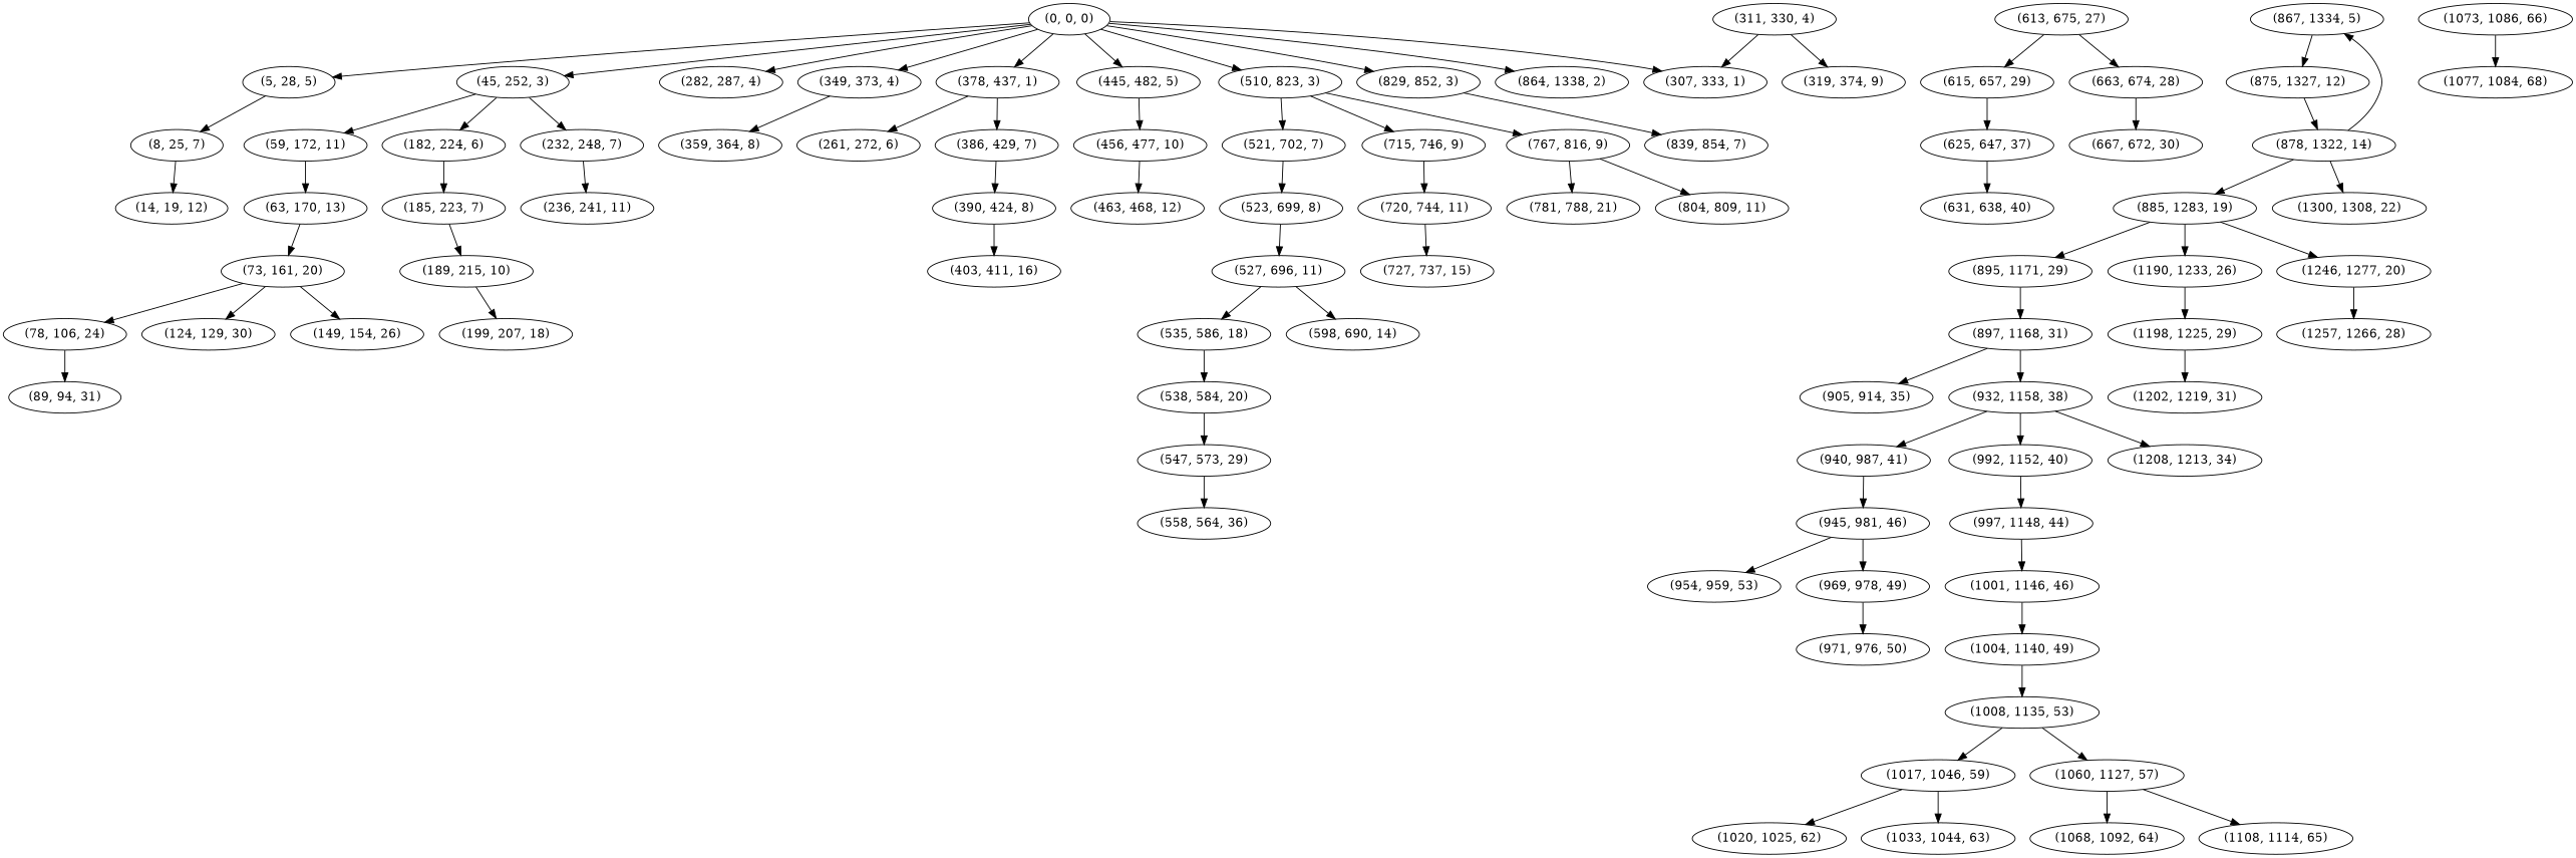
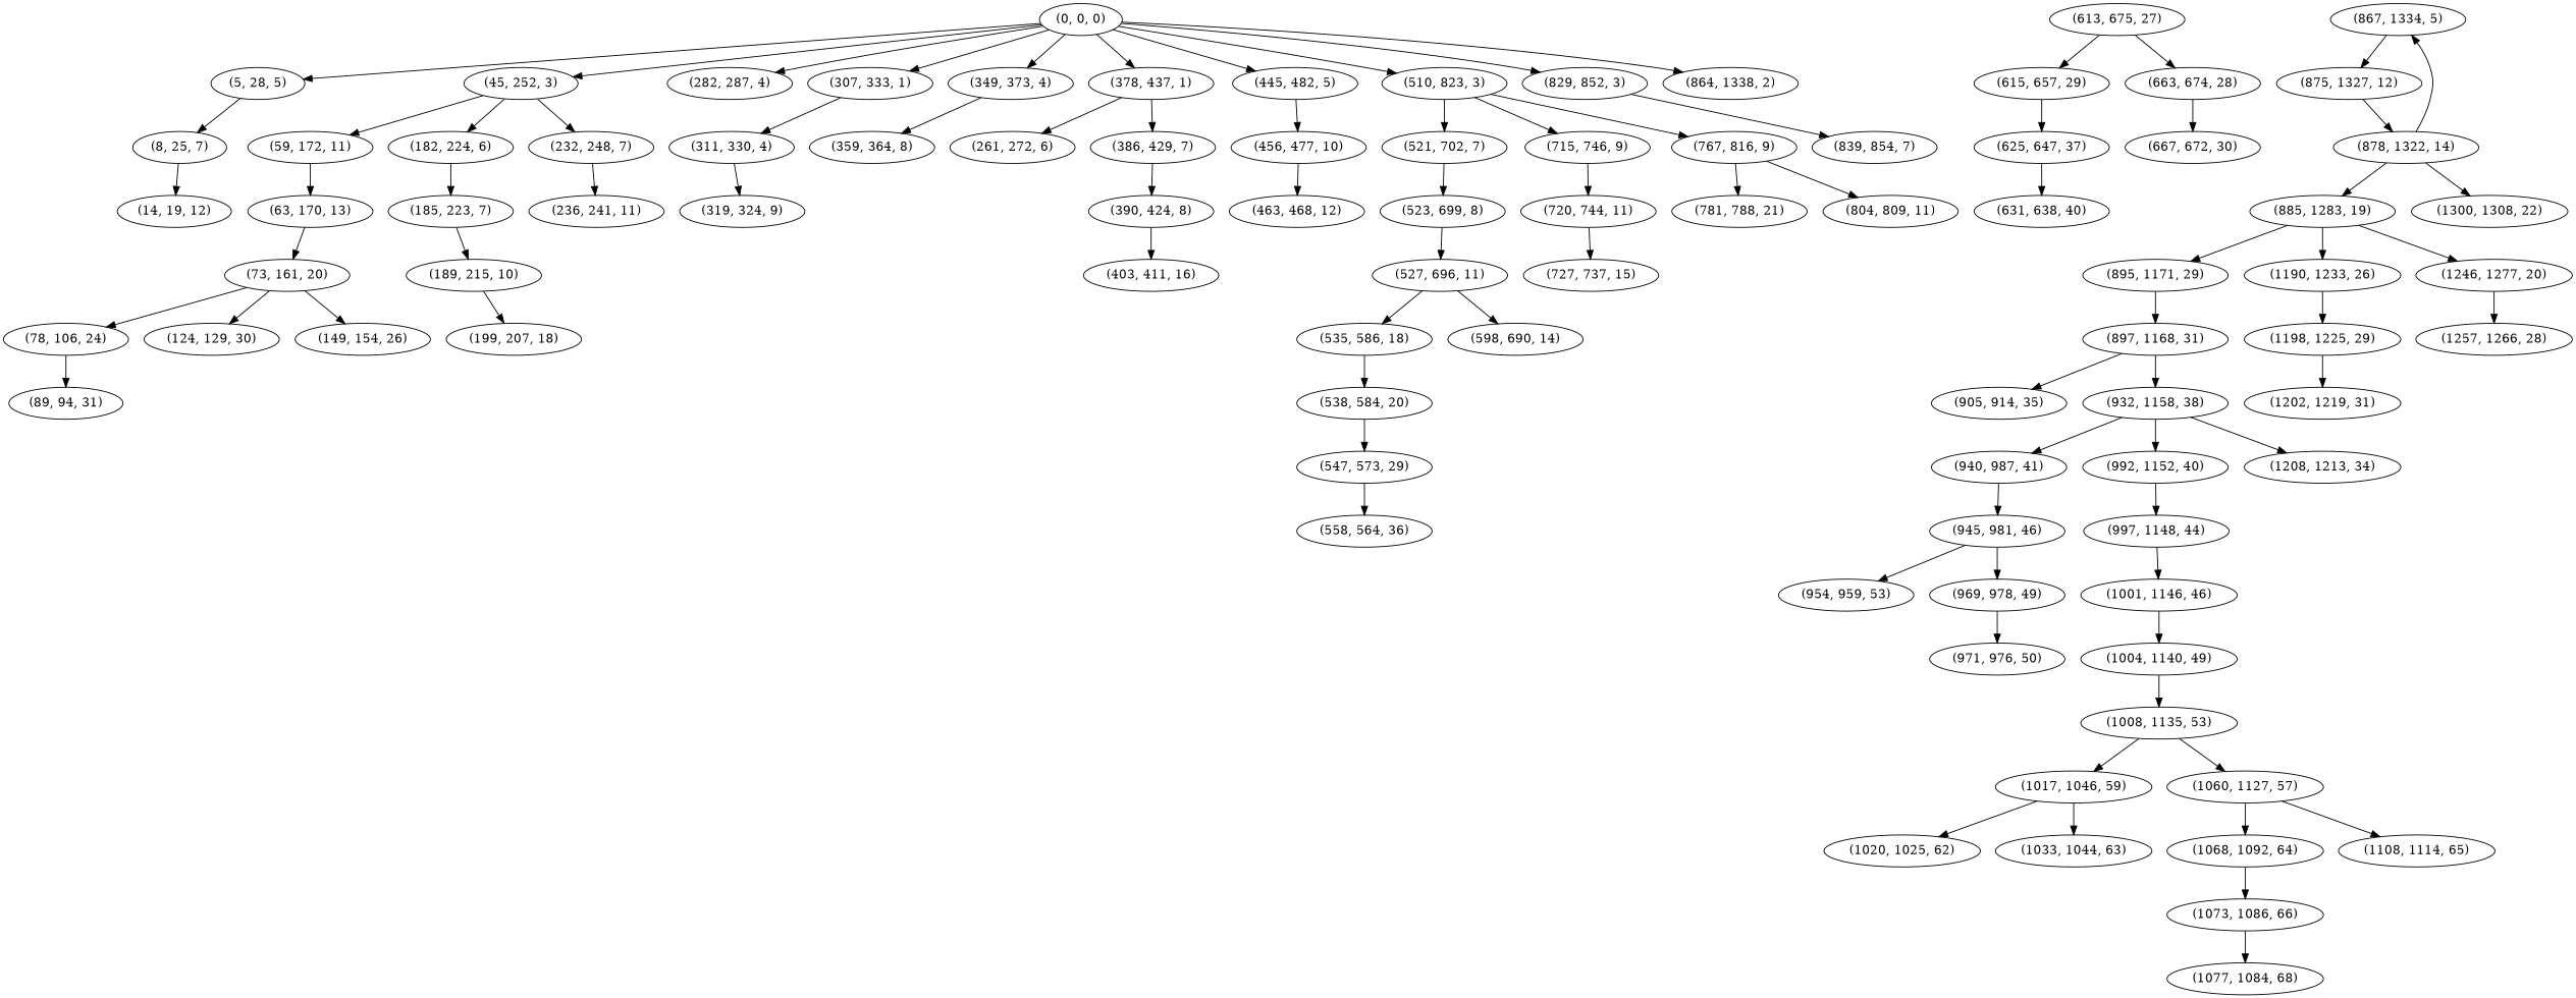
  digraph {
    "(0, 0, 0)"
    "(5, 28, 5)"
    "(45, 252, 3)"
    "(282, 287, 4)"
    "(307, 333, 1)"
    "(349, 373, 4)"
    "(378, 437, 1)"
    "(445, 482, 5)"
    "(510, 823, 3)"
    "(829, 852, 3)"
    "(864, 1338, 2)"
    "(8, 25, 7)"
    "(59, 172, 11)"
    "(182, 224, 6)"
    "(232, 248, 7)"
    "(311, 330, 4)"
    "(359, 364, 8)"
    "(261, 272, 6)"
    "(386, 429, 7)"
    "(456, 477, 10)"
    "(521, 702, 7)"
    "(715, 746, 9)"
    "(767, 816, 9)"
    n24 [label="(839, 854, 7)"]
    "(14, 19, 12)"
    "(63, 170, 13)"
    "(185, 223, 7)"
    "(236, 241, 11)"
    "(73, 161, 20)"
    "(78, 106, 24)"
    "(124, 129, 30)"
    "(149, 154, 26)"
    "(89, 94, 31)"
    "(189, 215, 10)"
    "(199, 207, 18)"
-   "(319, 324, 9)" [label="(319, 374, 9)"]
+   "(319, 324, 9)"
    "(390, 424, 8)"
    "(403, 411, 16)"
    "(463, 468, 12)"
    "(523, 699, 8)"
    "(720, 744, 11)"
    "(781, 788, 21)"
    "(804, 809, 11)"
    "(527, 696, 11)"
    "(535, 586, 18)"
    "(598, 690, 14)"
    "(538, 584, 20)"
    "(547, 573, 29)"
    "(558, 564, 36)"
    "(613, 675, 27)"
    "(615, 657, 29)"
    "(663, 674, 28)"
    "(625, 647, 37)"
    "(667, 672, 30)"
    "(631, 638, 40)"
    "(727, 737, 15)"
    "(867, 1334, 5)"
    "(875, 1327, 12)"
    "(878, 1322, 14)"
    "(885, 1283, 19)"
    "(1300, 1308, 22)"
    "(895, 1171, 29)"
    "(1190, 1233, 26)"
    "(1246, 1277, 20)"
    "(897, 1168, 31)"
    "(1198, 1225, 29)"
    "(1257, 1266, 28)"
    "(905, 914, 35)"
    "(932, 1158, 38)"
    "(940, 987, 41)"
    "(992, 1152, 40)"
    "(1208, 1213, 34)"
    "(945, 981, 46)"
    "(997, 1148, 44)"
    "(954, 959, 53)"
    "(969, 978, 49)"
    "(971, 976, 50)"
    "(1001, 1146, 46)"
    "(1004, 1140, 49)"
    "(1008, 1135, 53)"
    "(1017, 1046, 59)"
    "(1060, 1127, 57)"
    "(1020, 1025, 62)"
    n84 [label="(1033, 1044, 63)"]
    "(1068, 1092, 64)"
    "(1108, 1114, 65)"
    "(1073, 1086, 66)"
    "(1077, 1084, 68)"
    "(1202, 1219, 31)"
    "(0, 0, 0)" -> "(5, 28, 5)"
    "(0, 0, 0)" -> "(45, 252, 3)"
    "(0, 0, 0)" -> "(282, 287, 4)"
    "(0, 0, 0)" -> "(307, 333, 1)"
    "(0, 0, 0)" -> "(349, 373, 4)"
    "(0, 0, 0)" -> "(378, 437, 1)"
    "(0, 0, 0)" -> "(445, 482, 5)"
    "(0, 0, 0)" -> "(510, 823, 3)"
    "(0, 0, 0)" -> "(829, 852, 3)"
    "(0, 0, 0)" -> "(864, 1338, 2)"
    "(5, 28, 5)" -> "(8, 25, 7)"
    "(45, 252, 3)" -> "(59, 172, 11)"
    "(45, 252, 3)" -> "(182, 224, 6)"
    "(45, 252, 3)" -> "(232, 248, 7)"
-   "(311, 330, 4)" -> "(307, 333, 1)"
+   "(307, 333, 1)" -> "(311, 330, 4)"
    "(349, 373, 4)" -> "(359, 364, 8)"
    "(378, 437, 1)" -> "(261, 272, 6)"
    "(378, 437, 1)" -> "(386, 429, 7)"
    "(445, 482, 5)" -> "(456, 477, 10)"
    "(510, 823, 3)" -> "(521, 702, 7)"
    "(510, 823, 3)" -> "(715, 746, 9)"
    "(510, 823, 3)" -> "(767, 816, 9)"
    "(829, 852, 3)" -> n24
    "(8, 25, 7)" -> "(14, 19, 12)"
    "(59, 172, 11)" -> "(63, 170, 13)"
    "(182, 224, 6)" -> "(185, 223, 7)"
    "(232, 248, 7)" -> "(236, 241, 11)"
    "(311, 330, 4)" -> "(319, 324, 9)"
    "(386, 429, 7)" -> "(390, 424, 8)"
    "(456, 477, 10)" -> "(463, 468, 12)"
    "(521, 702, 7)" -> "(523, 699, 8)"
    "(715, 746, 9)" -> "(720, 744, 11)"
    "(767, 816, 9)" -> "(781, 788, 21)"
    "(767, 816, 9)" -> "(804, 809, 11)"
    "(63, 170, 13)" -> "(73, 161, 20)"
    "(185, 223, 7)" -> "(189, 215, 10)"
    "(73, 161, 20)" -> "(78, 106, 24)"
    "(73, 161, 20)" -> "(124, 129, 30)"
    "(73, 161, 20)" -> "(149, 154, 26)"
    "(78, 106, 24)" -> "(89, 94, 31)"
    "(189, 215, 10)" -> "(199, 207, 18)"
    "(390, 424, 8)" -> "(403, 411, 16)"
    "(523, 699, 8)" -> "(527, 696, 11)"
    "(720, 744, 11)" -> "(727, 737, 15)"
    "(527, 696, 11)" -> "(535, 586, 18)"
    "(527, 696, 11)" -> "(598, 690, 14)"
    "(535, 586, 18)" -> "(538, 584, 20)"
    "(538, 584, 20)" -> "(547, 573, 29)"
    "(547, 573, 29)" -> "(558, 564, 36)"
    "(613, 675, 27)" -> "(615, 657, 29)"
    "(613, 675, 27)" -> "(663, 674, 28)"
    "(615, 657, 29)" -> "(625, 647, 37)"
    "(663, 674, 28)" -> "(667, 672, 30)"
    "(625, 647, 37)" -> "(631, 638, 40)"
    "(867, 1334, 5)" -> "(875, 1327, 12)"
    "(875, 1327, 12)" -> "(878, 1322, 14)"
    "(878, 1322, 14)" -> "(867, 1334, 5)"
    "(878, 1322, 14)" -> "(885, 1283, 19)"
    "(878, 1322, 14)" -> "(1300, 1308, 22)"
    "(885, 1283, 19)" -> "(895, 1171, 29)"
    "(885, 1283, 19)" -> "(1190, 1233, 26)"
    "(885, 1283, 19)" -> "(1246, 1277, 20)"
    "(895, 1171, 29)" -> "(897, 1168, 31)"
    "(1190, 1233, 26)" -> "(1198, 1225, 29)"
    "(1246, 1277, 20)" -> "(1257, 1266, 28)"
    "(897, 1168, 31)" -> "(905, 914, 35)"
    "(897, 1168, 31)" -> "(932, 1158, 38)"
    "(1198, 1225, 29)" -> "(1202, 1219, 31)"
    "(932, 1158, 38)" -> "(940, 987, 41)"
    "(932, 1158, 38)" -> "(992, 1152, 40)"
    "(932, 1158, 38)" -> "(1208, 1213, 34)"
    "(940, 987, 41)" -> "(945, 981, 46)"
    "(992, 1152, 40)" -> "(997, 1148, 44)"
    "(945, 981, 46)" -> "(954, 959, 53)"
    "(945, 981, 46)" -> "(969, 978, 49)"
    "(997, 1148, 44)" -> "(1001, 1146, 46)"
    "(969, 978, 49)" -> "(971, 976, 50)"
    "(1001, 1146, 46)" -> "(1004, 1140, 49)"
    "(1004, 1140, 49)" -> "(1008, 1135, 53)"
    "(1008, 1135, 53)" -> "(1017, 1046, 59)"
    "(1008, 1135, 53)" -> "(1060, 1127, 57)"
    "(1017, 1046, 59)" -> "(1020, 1025, 62)"
    "(1017, 1046, 59)" -> n84
    "(1060, 1127, 57)" -> "(1068, 1092, 64)"
    "(1060, 1127, 57)" -> "(1108, 1114, 65)"
+   "(1068, 1092, 64)" -> "(1073, 1086, 66)"
    "(1073, 1086, 66)" -> "(1077, 1084, 68)"
  }
